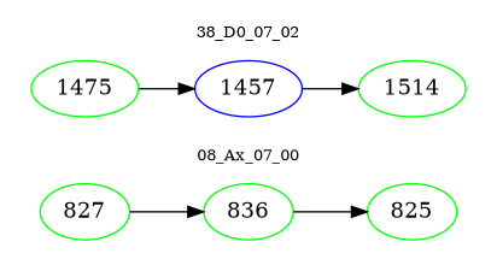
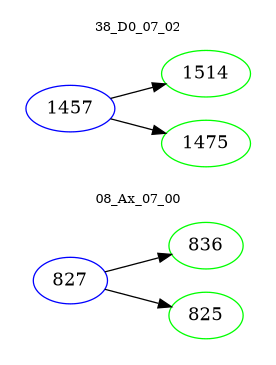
  digraph {
    rankdir=LR
    node [color=green]
    edge [color=black]
-   n1 [label=827]
+   n1 [color=blue label=827]
    n2 [label=825]
    n3 [label=836]
    n4 [color=blue label=1457]
    n5 [label=1475]
    n6 [label=1514]
    subgraph cluster_1 {
      color=white
      fontsize=10
      label="08_Ax_07_00"
      n1
      n2
      n3
    }
    subgraph cluster_2 {
      color=white
      fontsize=10
      label="38_D0_07_02"
      n4
      n5
      n6
    }
-   n3 -> n2
+   n1 -> n2
    n1 -> n3
-   n5 -> n4
+   n4 -> n5
    n4 -> n6
  }
